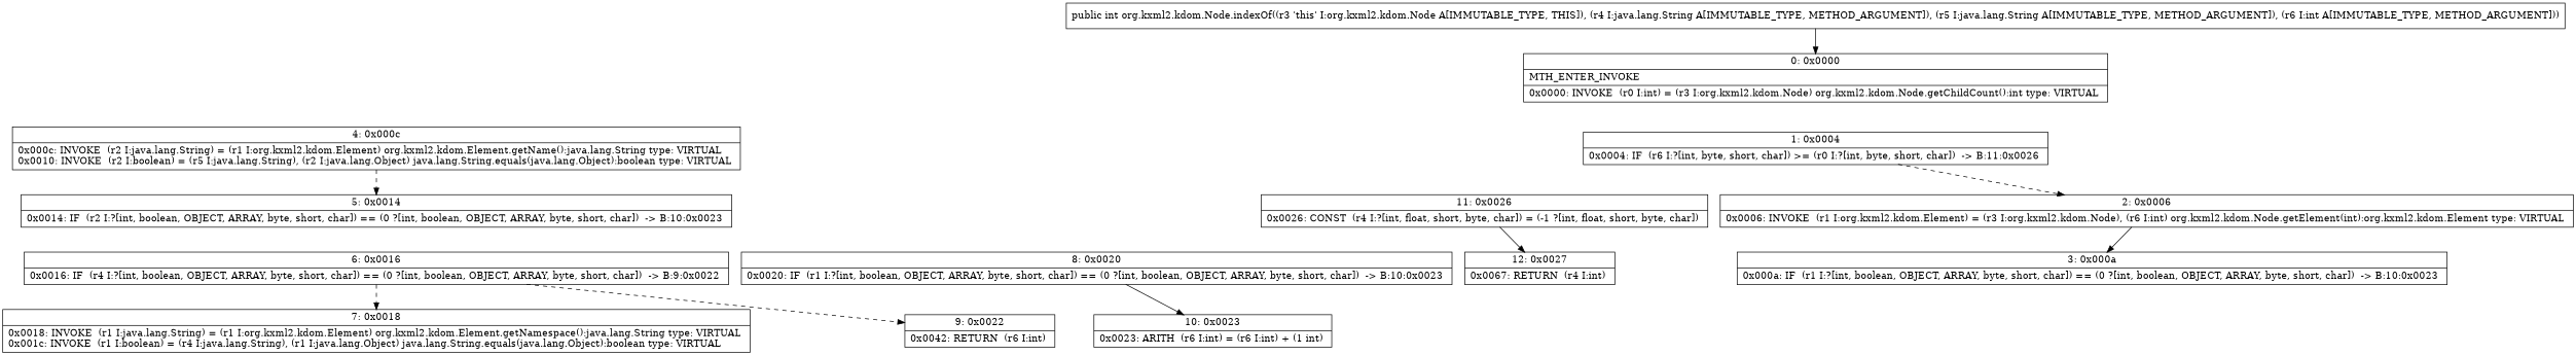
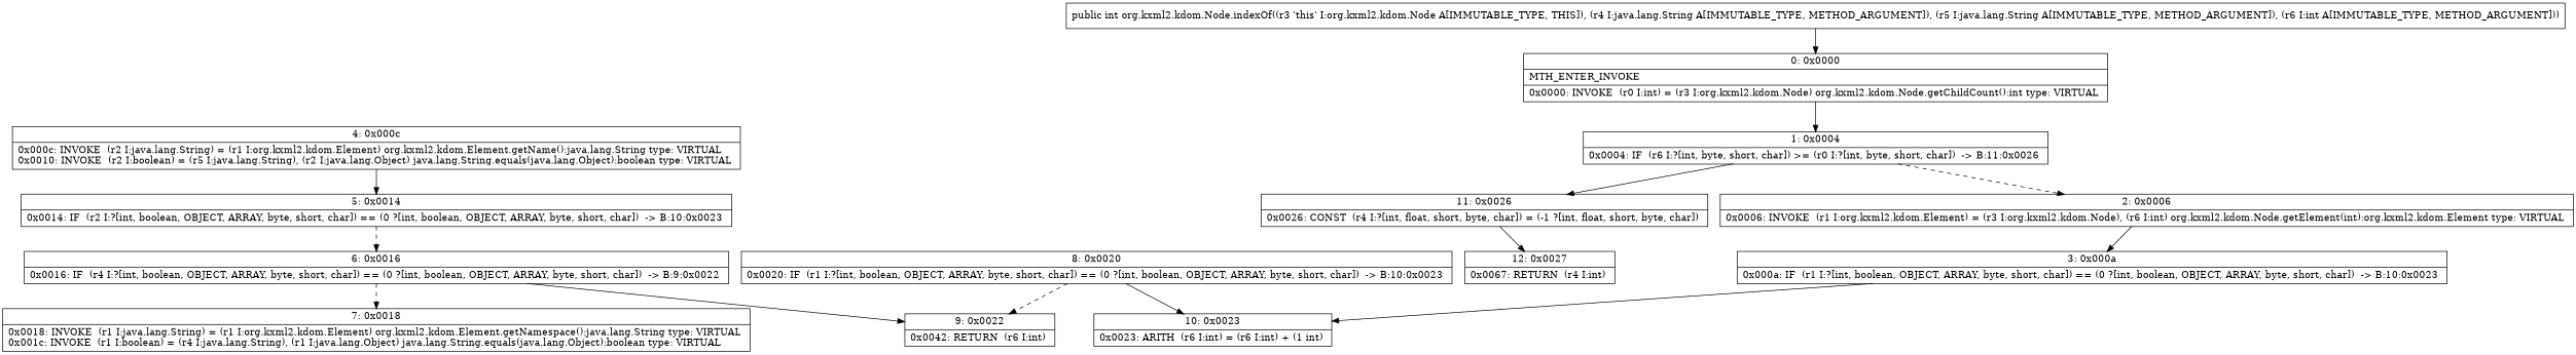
  digraph {
    node [shape=record]
    n1 [label="{0\:\ 0x0000|MTH_ENTER_INVOKE\l|0x0000: INVOKE  (r0 I:int) = (r3 I:org.kxml2.kdom.Node) org.kxml2.kdom.Node.getChildCount():int type: VIRTUAL \l}"]
    n2 [label="{1\:\ 0x0004|0x0004: IF  (r6 I:?[int, byte, short, char]) \>= (r0 I:?[int, byte, short, char])  \-\> B:11:0x0026 \l}"]
    n3 [label="{2\:\ 0x0006|0x0006: INVOKE  (r1 I:org.kxml2.kdom.Element) = (r3 I:org.kxml2.kdom.Node), (r6 I:int) org.kxml2.kdom.Node.getElement(int):org.kxml2.kdom.Element type: VIRTUAL \l}"]
    n4 [label="{11\:\ 0x0026|0x0026: CONST  (r4 I:?[int, float, short, byte, char]) = (\-1 ?[int, float, short, byte, char]) \l}"]
    n5 [label="{3\:\ 0x000a|0x000a: IF  (r1 I:?[int, boolean, OBJECT, ARRAY, byte, short, char]) == (0 ?[int, boolean, OBJECT, ARRAY, byte, short, char])  \-\> B:10:0x0023 \l}"]
    n6 [label="{12\:\ 0x0027|0x0067: RETURN  (r4 I:int) \l}"]
    n7 [label="{10\:\ 0x0023|0x0023: ARITH  (r6 I:int) = (r6 I:int) + (1 int) \l}"]
    n8 [label="{4\:\ 0x000c|0x000c: INVOKE  (r2 I:java.lang.String) = (r1 I:org.kxml2.kdom.Element) org.kxml2.kdom.Element.getName():java.lang.String type: VIRTUAL \l0x0010: INVOKE  (r2 I:boolean) = (r5 I:java.lang.String), (r2 I:java.lang.Object) java.lang.String.equals(java.lang.Object):boolean type: VIRTUAL \l}"]
    n9 [label="{5\:\ 0x0014|0x0014: IF  (r2 I:?[int, boolean, OBJECT, ARRAY, byte, short, char]) == (0 ?[int, boolean, OBJECT, ARRAY, byte, short, char])  \-\> B:10:0x0023 \l}"]
    n10 [label="{6\:\ 0x0016|0x0016: IF  (r4 I:?[int, boolean, OBJECT, ARRAY, byte, short, char]) == (0 ?[int, boolean, OBJECT, ARRAY, byte, short, char])  \-\> B:9:0x0022 \l}"]
    n11 [label="{7\:\ 0x0018|0x0018: INVOKE  (r1 I:java.lang.String) = (r1 I:org.kxml2.kdom.Element) org.kxml2.kdom.Element.getNamespace():java.lang.String type: VIRTUAL \l0x001c: INVOKE  (r1 I:boolean) = (r4 I:java.lang.String), (r1 I:java.lang.Object) java.lang.String.equals(java.lang.Object):boolean type: VIRTUAL \l}"]
    n12 [label="{9\:\ 0x0022|0x0042: RETURN  (r6 I:int) \l}"]
    n13 [label="{8\:\ 0x0020|0x0020: IF  (r1 I:?[int, boolean, OBJECT, ARRAY, byte, short, char]) == (0 ?[int, boolean, OBJECT, ARRAY, byte, short, char])  \-\> B:10:0x0023 \l}"]
    n14 [label="{public int org.kxml2.kdom.Node.indexOf((r3 'this' I:org.kxml2.kdom.Node A[IMMUTABLE_TYPE, THIS]), (r4 I:java.lang.String A[IMMUTABLE_TYPE, METHOD_ARGUMENT]), (r5 I:java.lang.String A[IMMUTABLE_TYPE, METHOD_ARGUMENT]), (r6 I:int A[IMMUTABLE_TYPE, METHOD_ARGUMENT])) }"]
+   n1 -> n2
    n2 -> n3 [style=dashed]
+   n2 -> n4
    n3 -> n5
    n4 -> n6
-   n8 -> n9 [style=dashed]
+   n5 -> n7
+   n8 -> n9
+   n9 -> n10 [style=dashed]
    n10 -> n11 [style=dashed]
-   n10 -> n12 [style=dashed]
+   n10 -> n12
    n13 -> n7
+   n13 -> n12 [style=dashed]
    n14 -> n1
  }
